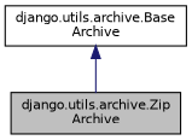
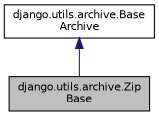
  digraph {
    node [color=black fontname=Helvetica fontsize=10 shape=record style=filled]
-   n1 [fillcolor=grey75 fontcolor=black height=0.2 label="django.utils.archive.Zip\lArchive" width=0.4]
+   n1 [fillcolor=grey75 fontcolor=black height=0.2 label="django.utils.archive.Zip\lBase" width=0.4]
    n2 [fillcolor=white height=0.2 label="django.utils.archive.Base\lArchive" width=0.4]
    n2 -> n1 [color=midnightblue dir=back fontname=Helvetica fontsize=10 labelfontname=Helvetica labelfontsize=10 style=solid]
  }
